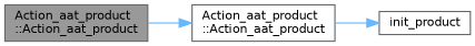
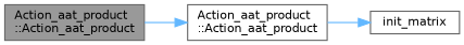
  digraph {
    rankdir=LR
    node [color=grey40 fillcolor=white fontname=Helvetica fontsize=10 shape=box style=filled]
    edge [color=steelblue1 fontname=Helvetica fontsize=10 labelfontname=Helvetica labelfontsize=10 style=solid]
    n1 [color=gray40 fillcolor=grey60 fontcolor=black height=0.2 label="Action_aat_product\l::Action_aat_product" width=0.4]
    n2 [height=0.2 label="Action_aat_product\l::Action_aat_product" width=0.4]
-   n3 [height=0.2 label=init_product width=0.4]
+   n3 [height=0.2 label=init_matrix width=0.4]
    n1 -> n2
    n2 -> n3
  }
